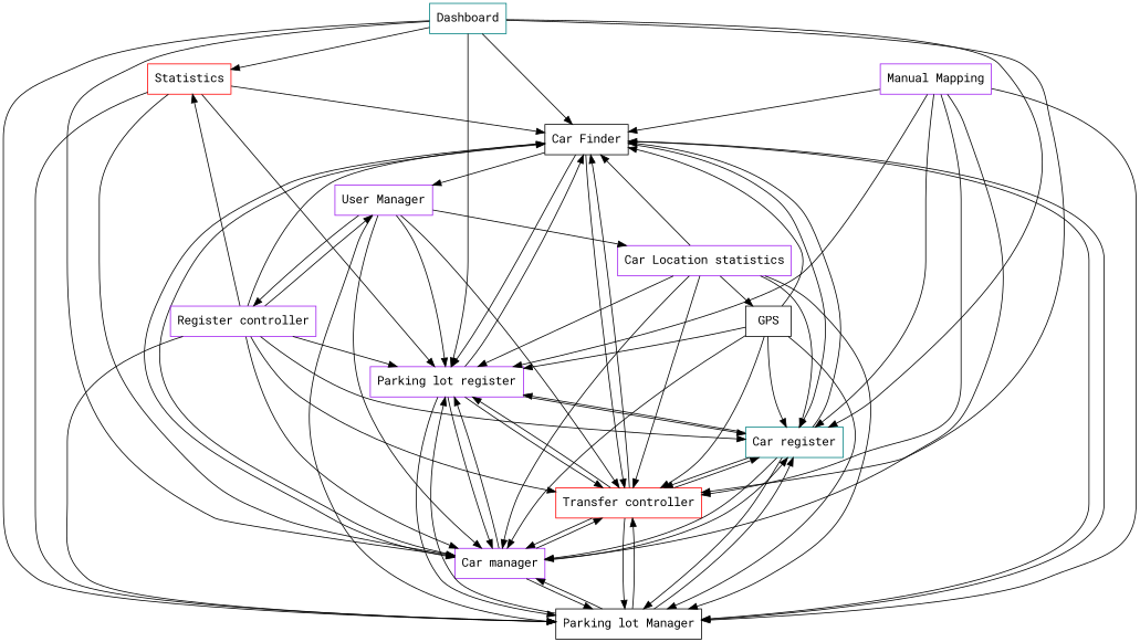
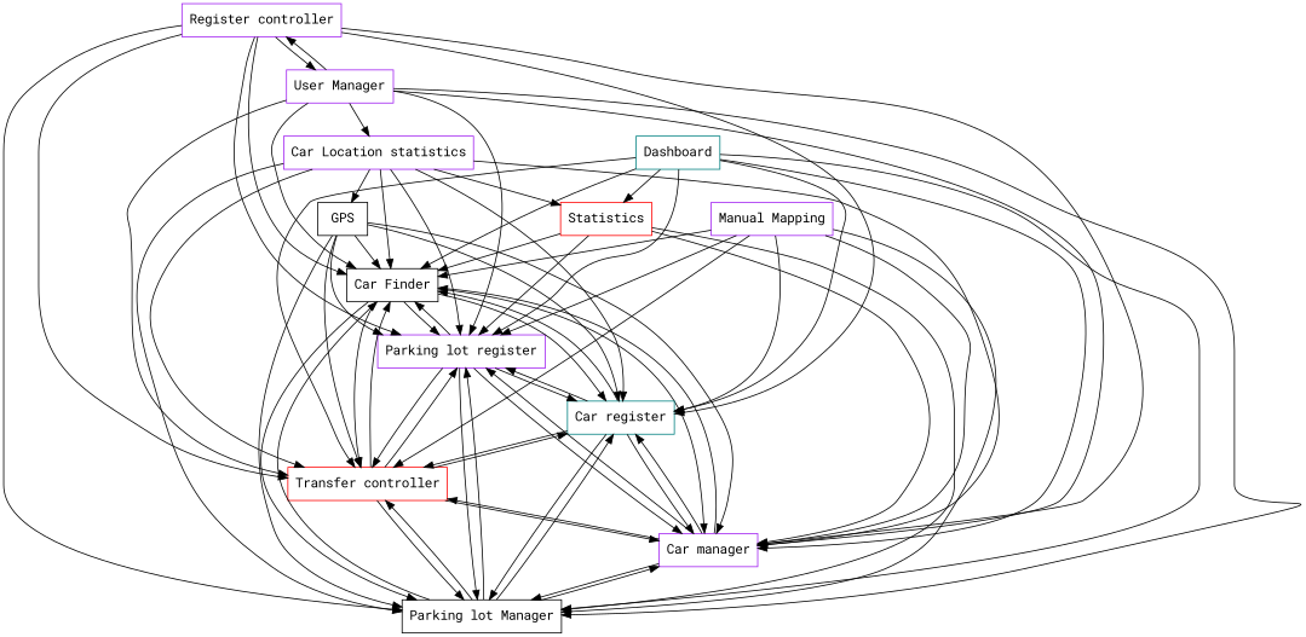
  digraph {
    fontname="Roboto Mono"
    rankdir=TB
    node [color=purple fontname="Roboto Mono" shape=box]
    edge [arrowhead=normal fontname="Roboto Mono"]
    n1 [color=red label=Statistics]
    n2 [color=black label="Car Finder"]
    n3 [label="Parking lot register"]
    n4 [color=black label="Parking lot Manager"]
    n5 [label="Car manager"]
    n6 [color=red label="Transfer controller"]
    n7 [color=teal label="Car register"]
    n8 [color=teal label=Dashboard]
    n9 [label="Register controller"]
    n10 [label="User Manager"]
    n11 [label="Car Location statistics"]
    n12 [label="Manual Mapping"]
    n13 [color=black label=GPS]
    n1 -> n2
    n1 -> n3
    n1 -> n4
    n1 -> n5
    n2 -> n3
    n2 -> n4
    n2 -> n5
    n2 -> n6
    n2 -> n7
    n3 -> n2
    n3 -> n4
    n3 -> n5
    n3 -> n6
    n3 -> n7
    n4 -> n2
    n4 -> n3
    n4 -> n5
    n4 -> n6
    n4 -> n7
    n5 -> n2
    n5 -> n3
    n5 -> n4
    n5 -> n6
    n5 -> n7
    n6 -> n2
    n6 -> n3
    n6 -> n4
    n6 -> n5
    n6 -> n7
    n7 -> n2
    n7 -> n3
    n7 -> n4
    n7 -> n5
    n7 -> n6
    n8 -> n1
    n8 -> n2
    n8 -> n3
    n8 -> n4
    n8 -> n5
    n8 -> n6
    n8 -> n7
    n9 -> n2
    n9 -> n3
    n9 -> n4
    n9 -> n5
    n9 -> n6
    n9 -> n7
    n9 -> n10
-   n2 -> n10
+   n10 -> n2
    n10 -> n3
    n10 -> n4
    n10 -> n5
    n10 -> n6
    n10 -> n9
    n10 -> n11
-   n9 -> n1
+   n11 -> n1
    n11 -> n2
    n11 -> n3
    n11 -> n4
    n11 -> n5
    n11 -> n6
    n11 -> n7
    n11 -> n13
    n12 -> n2
    n12 -> n3
    n12 -> n4
    n12 -> n5
    n12 -> n6
    n12 -> n7
    n13 -> n2
    n13 -> n3
    n13 -> n4
    n13 -> n5
    n13 -> n6
    n13 -> n7
  }
